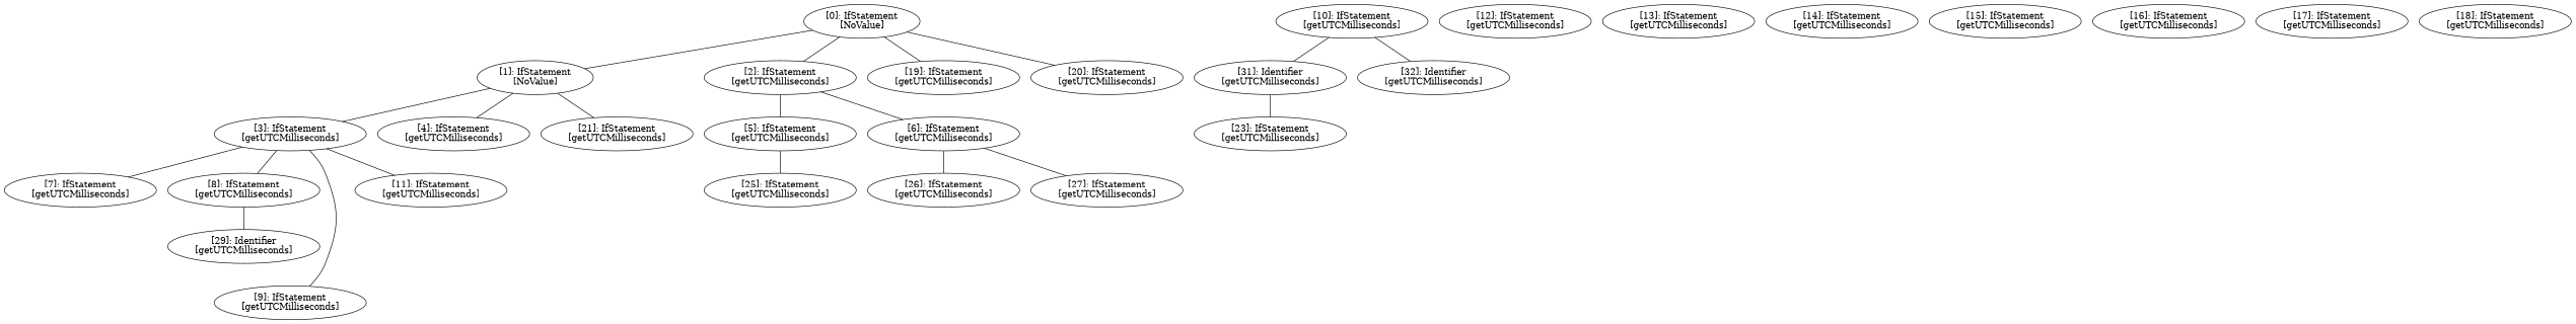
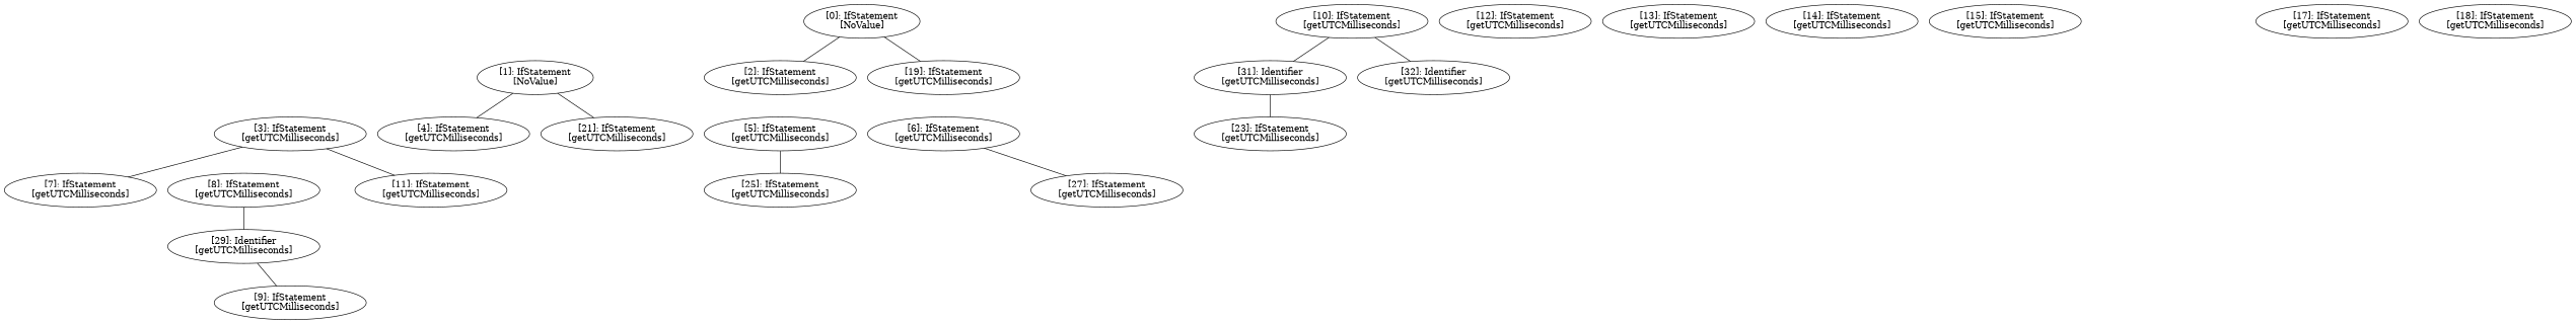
  graph {
    n1 [label="[0]: IfStatement\n[NoValue]"]
    n2 [label="[1]: IfStatement\n[NoValue]"]
    n3 [label="[2]: IfStatement\n[getUTCMilliseconds]"]
    n4 [label="[19]: IfStatement\n[getUTCMilliseconds]"]
-   n5 [label="[20]: IfStatement\n[getUTCMilliseconds]"]
    n6 [label="[3]: IfStatement\n[getUTCMilliseconds]"]
    n7 [label="[4]: IfStatement\n[getUTCMilliseconds]"]
    n8 [label="[21]: IfStatement\n[getUTCMilliseconds]"]
    n9 [label="[5]: IfStatement\n[getUTCMilliseconds]"]
    n10 [label="[6]: IfStatement\n[getUTCMilliseconds]"]
    n11 [label="[7]: IfStatement\n[getUTCMilliseconds]"]
    n12 [label="[8]: IfStatement\n[getUTCMilliseconds]"]
    n13 [label="[9]: IfStatement\n[getUTCMilliseconds]"]
    n14 [label="[11]: IfStatement\n[getUTCMilliseconds]"]
    n15 [label="[25]: IfStatement\n[getUTCMilliseconds]"]
-   n16 [label="[26]: IfStatement\n[getUTCMilliseconds]"]
    n17 [label="[27]: IfStatement\n[getUTCMilliseconds]"]
    n18 [label="[29]: Identifier\n[getUTCMilliseconds]"]
    n19 [label="[10]: IfStatement\n[getUTCMilliseconds]"]
    n20 [label="[31]: Identifier\n[getUTCMilliseconds]"]
    n21 [label="[32]: Identifier\n[getUTCMilliseconds]"]
    n22 [label="[23]: IfStatement\n[getUTCMilliseconds]"]
    n23 [label="[12]: IfStatement\n[getUTCMilliseconds]"]
    n24 [label="[13]: IfStatement\n[getUTCMilliseconds]"]
    n25 [label="[14]: IfStatement\n[getUTCMilliseconds]"]
    n26 [label="[15]: IfStatement\n[getUTCMilliseconds]"]
-   n27 [label="[16]: IfStatement\n[getUTCMilliseconds]"]
    n28 [label="[17]: IfStatement\n[getUTCMilliseconds]"]
    n29 [label="[18]: IfStatement\n[getUTCMilliseconds]"]
-   n1 -- n2
    n1 -- n3
    n1 -- n4
-   n1 -- n5
-   n2 -- n6
    n2 -- n7
    n2 -- n8
-   n3 -- n9
-   n3 -- n10
    n6 -- n11
-   n6 -- n12
-   n6 -- n13
+   n18 -- n13
    n6 -- n14
    n9 -- n15
-   n10 -- n16
    n10 -- n17
    n12 -- n18
    n19 -- n20
    n19 -- n21
    n20 -- n22
  }
